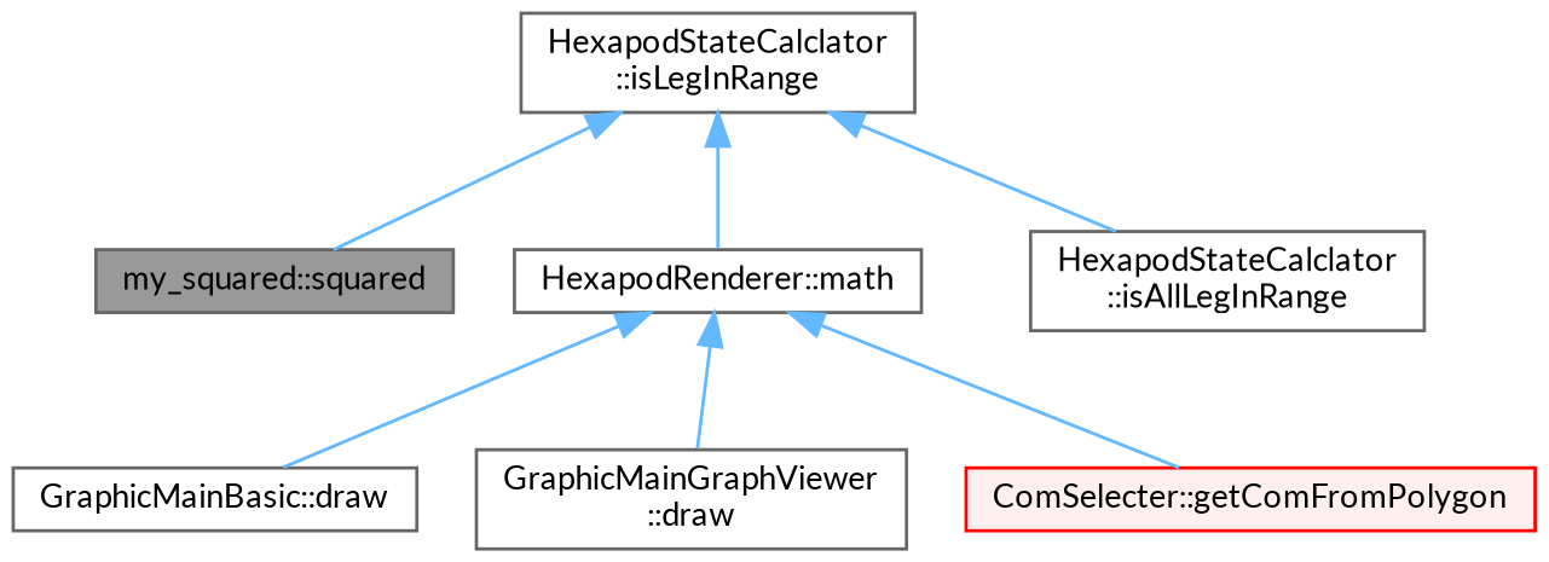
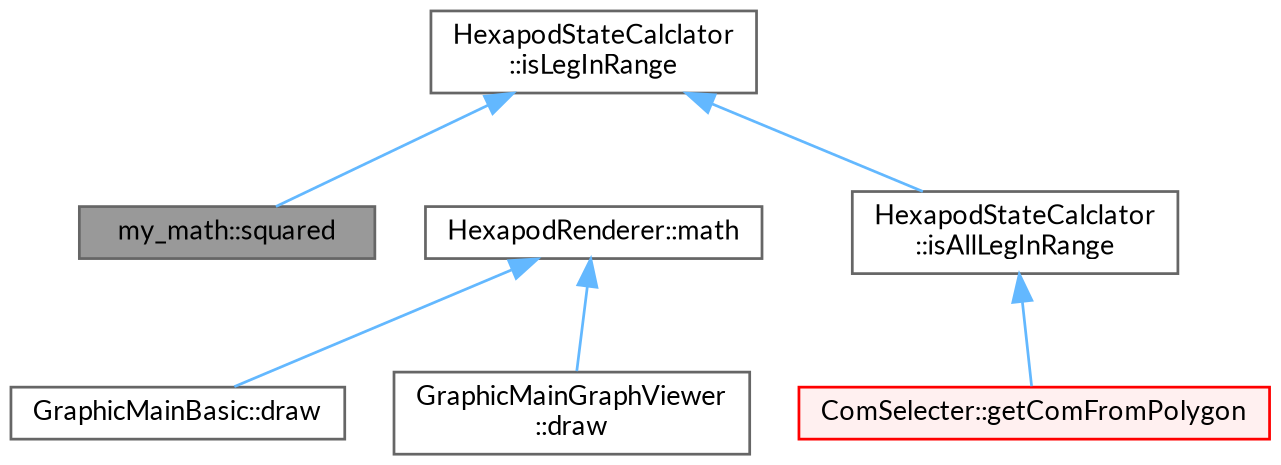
  digraph {
    fontname=Lato
    rankdir=TB
    node [color=grey40 fillcolor=white fontname=Lato fontsize=10 shape=box style=filled]
    edge [color=steelblue1 dir=back fontname=Lato fontsize=10 labelfontname=Helvetica labelfontsize=10 style=solid]
-   n1 [color=gray40 fillcolor=grey60 fontcolor=black height=0.2 label="my_squared::squared" width=0.4]
+   n1 [color=gray40 fillcolor=grey60 fontcolor=black height=0.2 label="my_math::squared" width=0.4]
    n2 [height=0.2 label="HexapodStateCalclator\l::isLegInRange" width=0.4]
    n3 [height=0.2 label="HexapodRenderer::math" width=0.4]
    n4 [height=0.2 label="HexapodStateCalclator\l::isAllLegInRange" width=0.4]
    n5 [height=0.2 label="GraphicMainBasic::draw" width=0.4]
    n6 [height=0.2 label="GraphicMainGraphViewer\l::draw" width=0.4]
    n7 [color=red fillcolor="#FFF0F0" height=0.2 label="ComSelecter::getComFromPolygon" width=0.4]
    n2 -> n1
-   n2 -> n3
    n2 -> n4
    n3 -> n5
    n3 -> n6
-   n3 -> n7
+   n4 -> n7
  }
